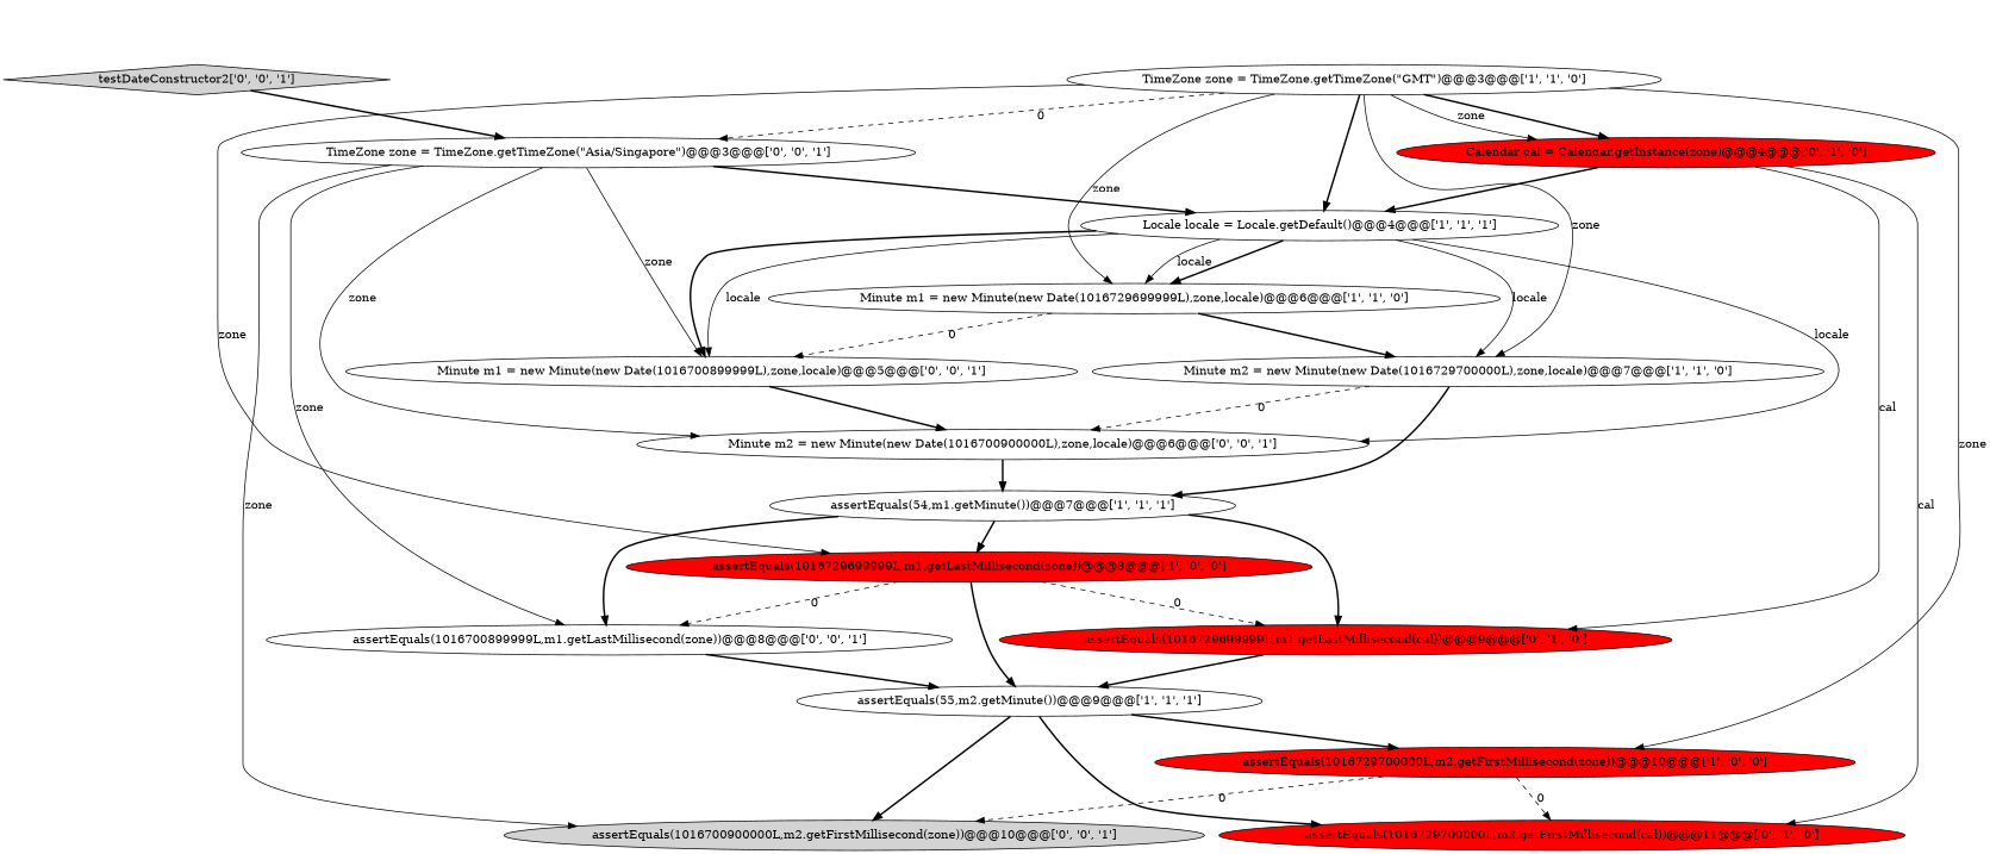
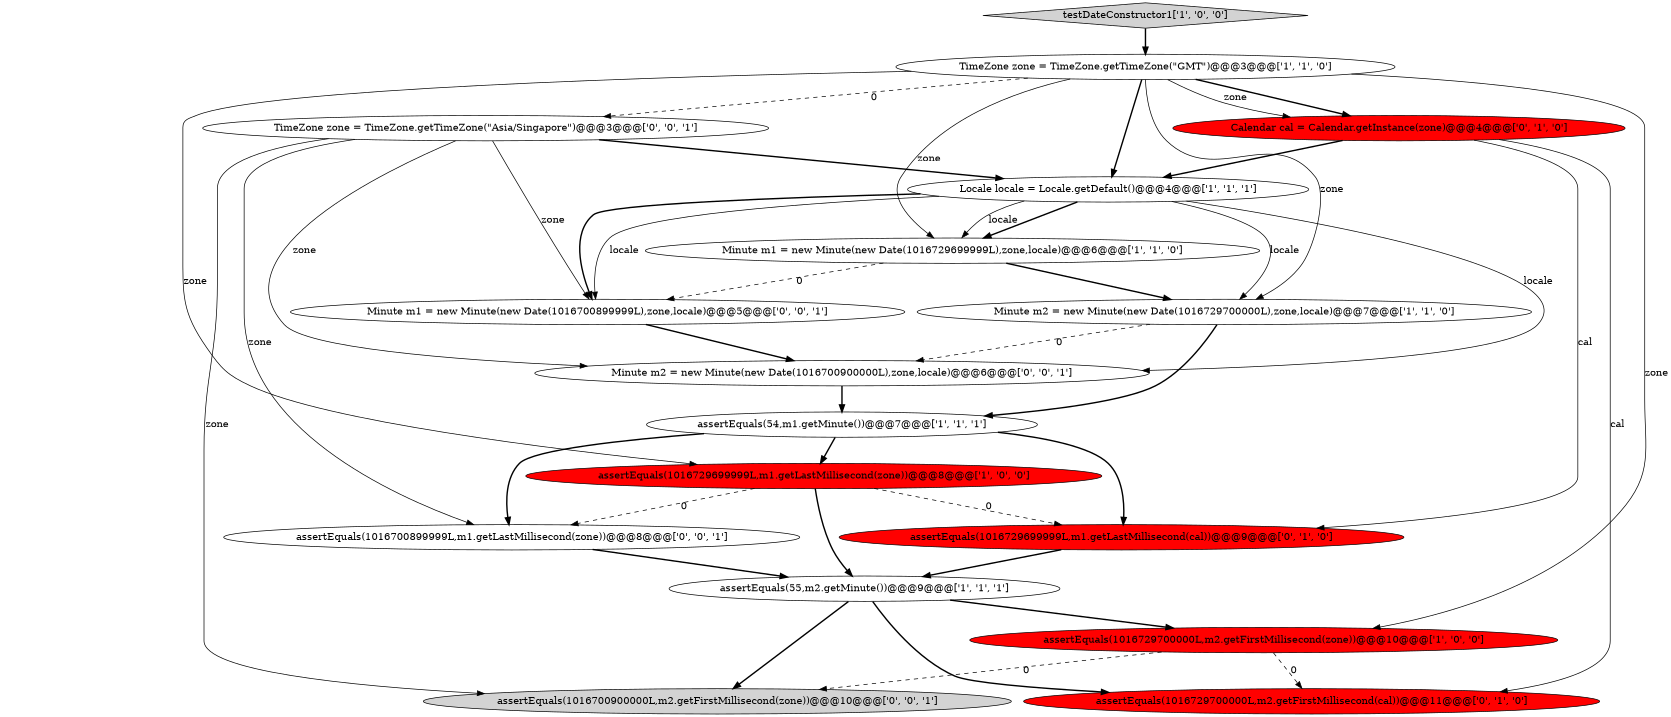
  digraph {
    node [fillcolor=white shape=ellipse style=filled]
    edge [style=bold]
    n1 [fillcolor=lightgray label="assertEquals(1016700900000L,m2.getFirstMillisecond(zone))@@@10@@@['0', '0', '1']"]
    n2 [label="Minute m1 = new Minute(new Date(1016729699999L),zone,locale)@@@6@@@['1', '1', '0']"]
    n3 [label="Minute m1 = new Minute(new Date(1016700899999L),zone,locale)@@@5@@@['0', '0', '1']"]
    n4 [label="Minute m2 = new Minute(new Date(1016729700000L),zone,locale)@@@7@@@['1', '1', '0']"]
    n5 [label="Minute m2 = new Minute(new Date(1016700900000L),zone,locale)@@@6@@@['0', '0', '1']"]
    n6 [label="assertEquals(54,m1.getMinute())@@@7@@@['1', '1', '1']"]
+   n7 [fillcolor=lightgray label="testDateConstructor1['1', '0', '0']" shape=diamond]
    n8 [label="TimeZone zone = TimeZone.getTimeZone(\"GMT\")@@@3@@@['1', '1', '0']"]
    n9 [fillcolor=red label="Calendar cal = Calendar.getInstance(zone)@@@4@@@['0', '1', '0']"]
    n10 [label="TimeZone zone = TimeZone.getTimeZone(\"Asia/Singapore\")@@@3@@@['0', '0', '1']"]
    n11 [fillcolor=red label="assertEquals(1016729700000L,m2.getFirstMillisecond(zone))@@@10@@@['1', '0', '0']"]
    n12 [label="Locale locale = Locale.getDefault()@@@4@@@['1', '1', '1']"]
    n13 [fillcolor=red label="assertEquals(1016729699999L,m1.getLastMillisecond(zone))@@@8@@@['1', '0', '0']"]
    n14 [fillcolor=red label="assertEquals(1016729700000L,m2.getFirstMillisecond(cal))@@@11@@@['0', '1', '0']"]
    n15 [fillcolor=red label="assertEquals(1016729699999L,m1.getLastMillisecond(cal))@@@9@@@['0', '1', '0']"]
    n16 [label="assertEquals(1016700899999L,m1.getLastMillisecond(zone))@@@8@@@['0', '0', '1']"]
    n17 [label="assertEquals(55,m2.getMinute())@@@9@@@['1', '1', '1']"]
-   n18 [fillcolor=lightgray label="testDateConstructor2['0', '0', '1']" shape=diamond]
    n2 -> n3 [label=0 style=dashed]
    n2 -> n4
    n3 -> n5
    n4 -> n5 [label=0 style=dashed]
    n4 -> n6
    n5 -> n6
    n6 -> n13
    n6 -> n15
    n6 -> n16
+   n7 -> n8
    n8 -> n2 [label=zone style=solid]
    n8 -> n4 [label=zone style=solid]
    n8 -> n9
    n8 -> n9 [label=zone style=solid]
    n8 -> n10 [label=0 style=dashed]
    n8 -> n11 [label=zone style=solid]
    n8 -> n12
    n8 -> n13 [label=zone style=solid]
    n9 -> n12
    n9 -> n14 [label=cal style=solid]
    n9 -> n15 [label=cal style=solid]
    n10 -> n1 [label=zone style=solid]
    n10 -> n3 [label=zone style=solid]
    n10 -> n5 [label=zone style=solid]
    n10 -> n12
    n10 -> n16 [label=zone style=solid]
    n11 -> n1 [label=0 style=dashed]
    n11 -> n14 [label=0 style=dashed]
    n12 -> n2
    n12 -> n2 [label=locale style=solid]
    n12 -> n3
    n12 -> n3 [label=locale style=solid]
    n12 -> n4 [label=locale style=solid]
    n12 -> n5 [label=locale style=solid]
    n13 -> n15 [label=0 style=dashed]
    n13 -> n16 [label=0 style=dashed]
    n13 -> n17
    n15 -> n17
    n16 -> n17
    n17 -> n1
    n17 -> n11
    n17 -> n14
-   n18 -> n10
  }
